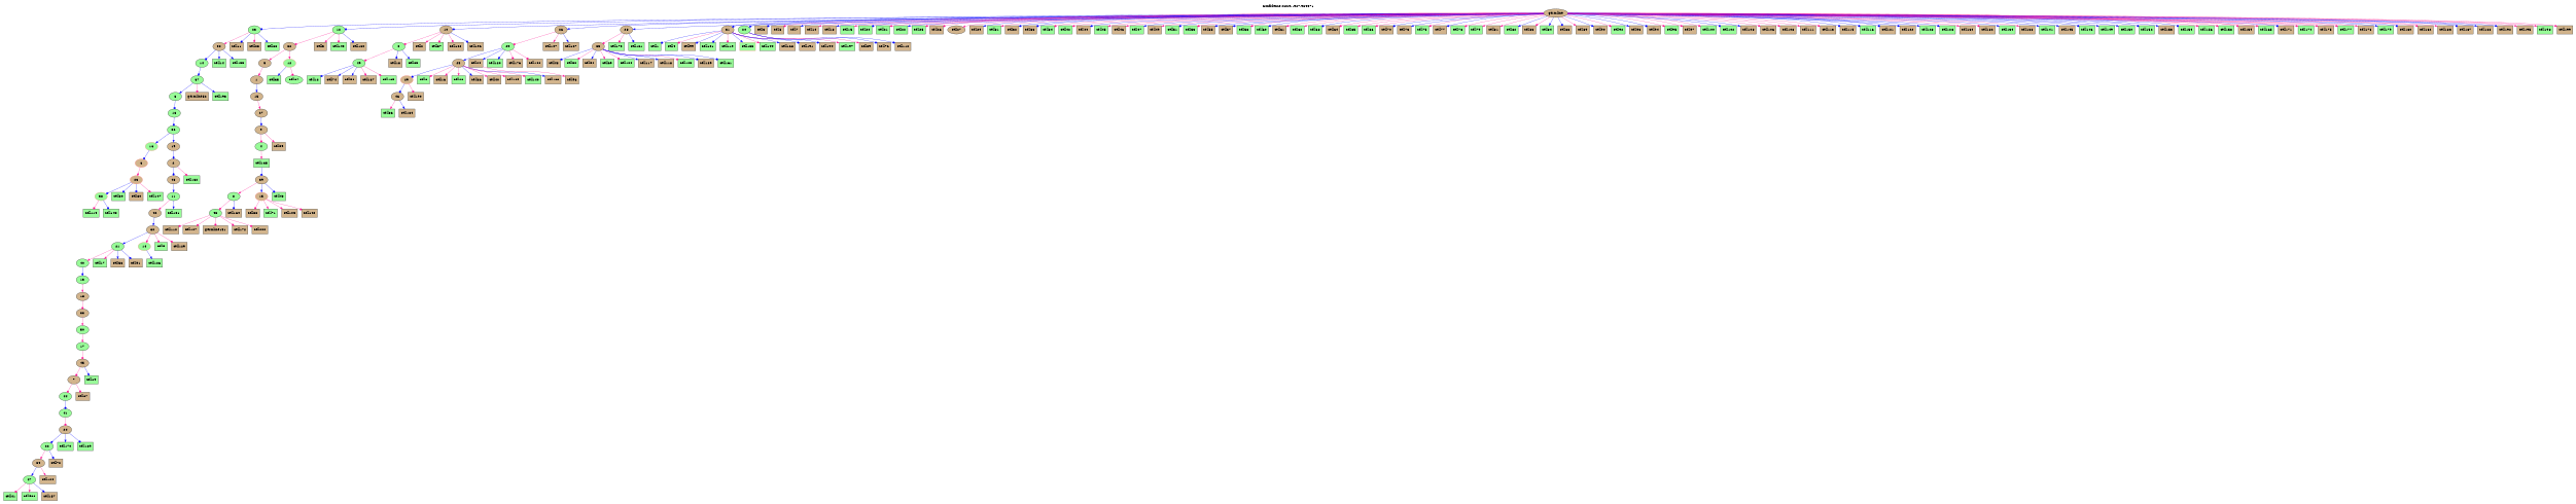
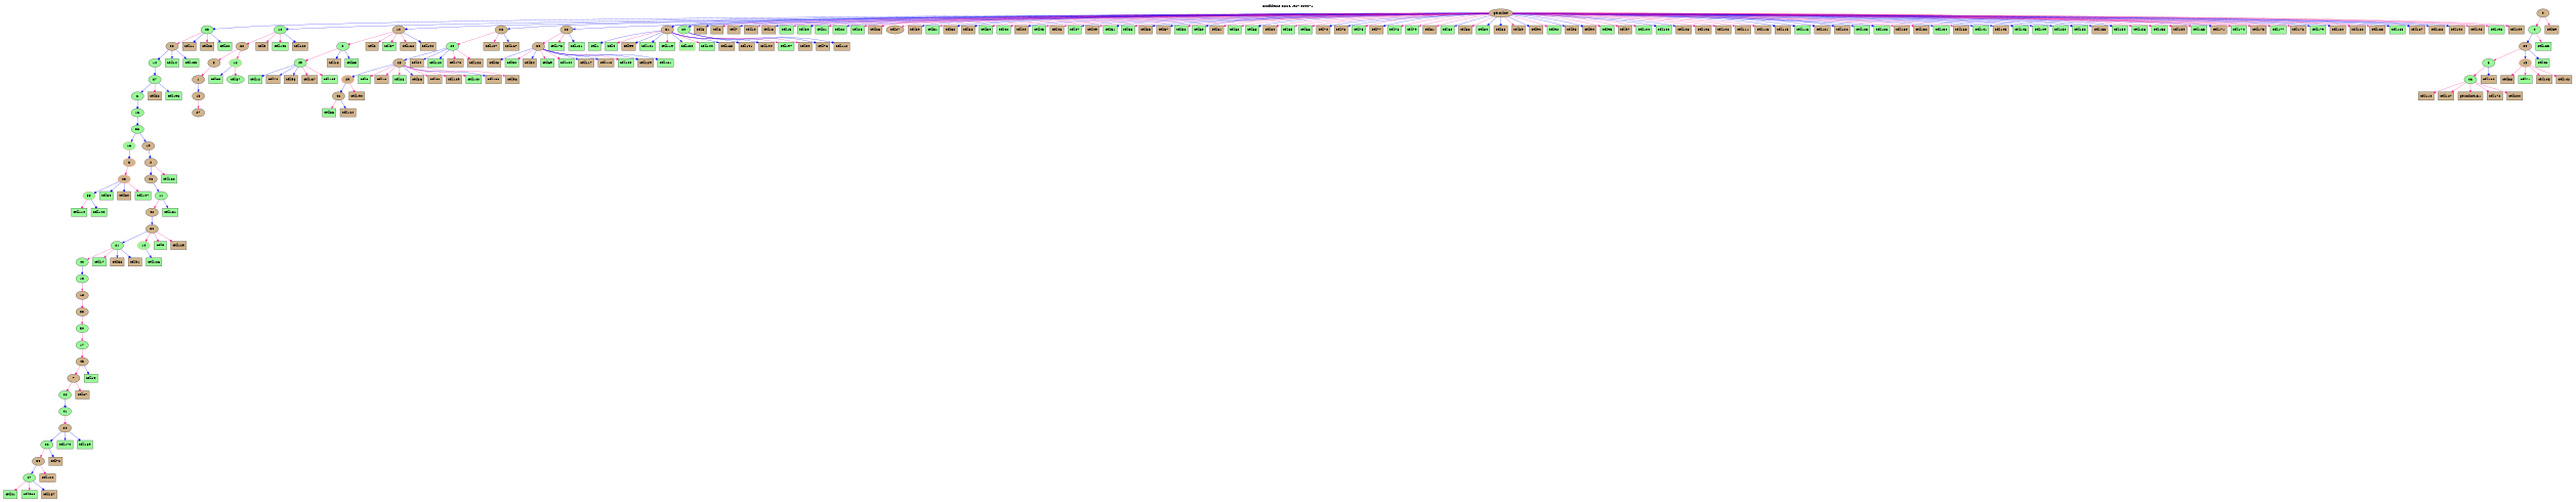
  digraph {
    label="Confidence score: -927.939571"
    labelloc=t
    node [fillcolor=tan style=filled shape=box]
    edge [arrowhead=normal color=blue]
    n1 [color=indianred1 label=23 shape=""]
    n2 [color=indianred1 fillcolor=palegreen label=38 shape=""]
    cell30 [fillcolor=palegreen]
    cell80
    cell147 [fillcolor=palegreen]
    cell114 [fillcolor=palegreen]
    cell148 [fillcolor=palegreen]
    n8 [color=indianred1 label=6 shape=""]
    n9 [color=indianred1 fillcolor=palegreen label=16 shape=""]
    n10 [label=34 shape=""]
    n11 [fillcolor=palegreen label=47 shape=""]
    cell124
    cell41 [fillcolor=palegreen]
    n14 [fillcolor=palegreen label=cell936]
    cell157
    n16 [fillcolor=palegreen label=22 shape=""]
    cell72
    n18 [label=24 shape=""]
    cell170 [fillcolor=palegreen]
    cell189 [fillcolor=palegreen]
    n21 [fillcolor=palegreen label=41 shape=""]
    n22 [fillcolor=palegreen label=44 shape=""]
    n23 [label=7 shape=""]
    cell67
    n25 [label=45 shape=""]
    cell19 [fillcolor=palegreen]
    n27 [fillcolor=palegreen label=17 shape=""]
    n28 [fillcolor=palegreen label=50 shape=""]
    n29 [label=33 shape=""]
    n30 [label=18 shape=""]
    n31 [fillcolor=palegreen label=13 shape=""]
    n32 [fillcolor=palegreen label=40 shape=""]
    n33 [fillcolor=palegreen label=21 shape=""]
    cell17 [fillcolor=palegreen]
    cell56
    cell91
    n37 [label=30 shape=""]
    n38 [color=indianred1 fillcolor=palegreen label=14 shape=""]
    cell9 [fillcolor=palegreen]
    cell129
    cell126 [fillcolor=palegreen]
    n42 [label=42 shape=""]
    n43 [fillcolor=palegreen label=11 shape=""]
    cell131 [fillcolor=palegreen]
    n45 [label=48 shape=""]
    n46 [label=2 shape=""]
    cell162 [fillcolor=palegreen]
    n48 [label=19 shape=""]
    n49 [fillcolor=palegreen label=36 shape=""]
    n50 [fillcolor=palegreen label=16 shape=""]
    n51 [fillcolor=palegreen label=6 shape=""]
    n52 [fillcolor=palegreen label=37 shape=""]
-   cell52 [label=germline52]
+   cell52
    cell193 [fillcolor=palegreen]
    n55 [fillcolor=palegreen label=14 shape=""]
    n56 [label=38 shape=""]
    cell14 [fillcolor=palegreen]
    cell155 [fillcolor=palegreen]
    n59 [fillcolor=palegreen label=23 shape=""]
    cell11
    cell23
    cell68 [fillcolor=palegreen]
    n63 [fillcolor=palegreen label=8 shape=""]
    n64 [fillcolor=palegreen label=43 shape=""]
    cell164
    cell110
    cell127
    n68 [label=germline151]
    cell172
    cell200
    n71 [label=39 shape=""]
    n72 [color=indianred1 label=15 shape=""]
    cell43 [fillcolor=palegreen]
    cell38
    cell71 [fillcolor=palegreen]
    cell105
    cell142
    n78 [fillcolor=palegreen label=4 shape=""]
    cell135 [fillcolor=palegreen]
    n80 [label=9 shape=""]
    cell59
    n82 [label=27 shape=""]
    n83 [label=15 shape=""]
    n84 [label=1 shape=""]
    n85 [label=5 shape=""]
    n86 [label=32 shape=""]
    n87 [color=indianred1 fillcolor=palegreen label=12 shape=""]
    cell35 [fillcolor=palegreen]
    cell87 [fillcolor=palegreen shape=ellipse]
    n90 [fillcolor=palegreen label=12 shape=""]
    cell5
    cell143 [fillcolor=palegreen]
    cell160
    n94 [fillcolor=palegreen label=3 shape=""]
    n95 [fillcolor=palegreen label=49 shape=""]
    cell18
    cell85 [fillcolor=palegreen]
    cell12 [fillcolor=palegreen]
    cell74
    cell98
    cell137
    cell169 [fillcolor=palegreen]
    n103 [label=10 shape=""]
    cell2
    cell37 [fillcolor=palegreen]
    cell166
    cell196
    n108 [color=indianred1 label=29 shape=""]
    n109 [label=46 shape=""]
    cell190
    cell86 [fillcolor=palegreen]
    cell184
    n113 [label=25 shape=""]
    cell8 [fillcolor=palegreen]
    cell16
    cell28 [fillcolor=palegreen]
    cell36
    cell40
    cell109
    cell140 [fillcolor=palegreen]
    cell163
    n122 [fillcolor=palegreen label=29 shape=""]
    cell24
    cell120 [fillcolor=palegreen]
    cell176
    cell186
    cell96
    n128 [label=26 shape=""]
    cell107
    cell167
    n131 [label=28 shape=""]
    n132 [label=35 shape=""]
    cell173 [fillcolor=palegreen]
    cell181 [fillcolor=palegreen]
    cell48
    cell50 [fillcolor=palegreen]
    cell54
    cell69 [fillcolor=palegreen]
    cell104 [fillcolor=palegreen]
    cell117
    cell118
    cell125 [fillcolor=palegreen]
    cell139
    cell161 [fillcolor=palegreen]
    n145 [label=germline shape=""]
    n146 [label=31 shape=""]
    n147 [fillcolor=palegreen label=20 shape=""]
    cell3
    cell6
    cell7
    cell10
    cell13
    cell15 [fillcolor=palegreen]
    cell20 [fillcolor=palegreen]
    cell21 [fillcolor=palegreen]
    cell22 [fillcolor=palegreen]
    cell25 [fillcolor=palegreen]
    cell26
    cell27 [shape=ellipse]
    cell29
    cell31 [fillcolor=palegreen]
    cell32
    cell33
    cell34 [fillcolor=palegreen]
    cell42 [fillcolor=palegreen]
    cell44
    cell45 [fillcolor=palegreen]
    cell46
    cell47 [fillcolor=palegreen]
    cell49
    cell51 [fillcolor=palegreen]
    cell53 [fillcolor=palegreen]
    cell55
    cell57
    cell58 [fillcolor=palegreen]
    cell60 [fillcolor=palegreen]
    cell61
    cell62 [fillcolor=palegreen]
    cell63 [fillcolor=palegreen]
    cell64
    cell65 [fillcolor=palegreen]
    cell66 [fillcolor=palegreen]
    cell70
    cell73
    cell75 [fillcolor=palegreen]
    cell77
    cell78 [fillcolor=palegreen]
    cell79 [fillcolor=palegreen]
    cell81
    cell82 [fillcolor=palegreen]
    cell83
    cell84 [fillcolor=palegreen]
    cell88
    cell89
    cell90
    cell92 [fillcolor=palegreen]
    cell93
    cell94
    cell95 [fillcolor=palegreen]
    cell97
    cell100 [fillcolor=palegreen]
    cell102 [fillcolor=palegreen]
    cell103
    cell106
    cell108
    cell111
    cell113
    cell115
    cell116 [fillcolor=palegreen]
    cell121
    cell122
    cell123 [fillcolor=palegreen]
    cell128 [fillcolor=palegreen]
    cell130
    cell132
    cell134 [fillcolor=palegreen]
    cell138
    cell141 [fillcolor=palegreen]
    cell145
    cell146 [fillcolor=palegreen]
    cell149 [fillcolor=palegreen]
    cell150 [fillcolor=palegreen]
    cell152 [fillcolor=palegreen]
    cell153
    cell154 [fillcolor=palegreen]
    cell156 [fillcolor=palegreen]
    cell158 [fillcolor=palegreen]
    cell159
    cell165 [fillcolor=palegreen]
    cell171
    cell174 [fillcolor=palegreen]
    cell175
    cell177 [fillcolor=palegreen]
    cell178
    cell179 [fillcolor=palegreen]
    cell180
    cell182
    cell183
+   cell185 [fillcolor=palegreen]
    cell187
    cell188
    cell192
    cell195
    cell198 [fillcolor=palegreen]
    cell199
    cell1 [fillcolor=palegreen]
    cell4 [fillcolor=palegreen]
    cell99
    cell101 [fillcolor=palegreen]
    cell119 [fillcolor=palegreen]
    cell133 [color=indianred1 fillcolor=palegreen]
    cell144 [fillcolor=palegreen]
    cell168
    cell191
    cell194
    cell197 [fillcolor=palegreen]
    cell39
    cell76
    cell112
    n1 -> n2 [arrowhead=diamond]
    n1 -> cell30 [arrowhead=dot]
    n1 -> cell80 [arrowhead=dot]
    n1 -> cell147 [arrowhead=diamond color=deeppink]
    n2 -> cell114 [arrowhead=dot color=deeppink]
    n2 -> cell148 [arrowhead=dot]
    n8 -> n1 [arrowhead=diamond color=deeppink]
    n9 -> n8 [arrowhead=dot]
    n10 -> n11
-   n10 -> cell124 [color=deeppink]
+   n10 -> cell124 [arrowhead=dot color=deeppink]
    n11 -> cell41 [arrowhead=dot color=deeppink]
    n11 -> n14 [color=deeppink]
    n11 -> cell157 [arrowhead=diamond]
    n16 -> n10 [color=deeppink]
    n16 -> cell72 [arrowhead=diamond]
    n18 -> n16 [arrowhead=diamond]
    n18 -> cell170
    n18 -> cell189 [arrowhead=dot]
    n21 -> n18 [arrowhead=dot color=deeppink]
    n22 -> n21 [arrowhead=dot]
    n23 -> n22 [arrowhead=dot color=deeppink]
    n23 -> cell67 [arrowhead=dot color=deeppink]
    n25 -> n23 [arrowhead=dot color=deeppink]
    n25 -> cell19 [arrowhead=diamond]
    n27 -> n25 [arrowhead=dot color=deeppink]
    n28 -> n27 [color=deeppink]
    n29 -> n28 [color=deeppink]
    n30 -> n29 [arrowhead=dot color=deeppink]
    n31 -> n30 [color=deeppink]
    n32 -> n31 [arrowhead=diamond]
    n33 -> n32 [color=deeppink]
    n33 -> cell17 [color=deeppink]
    n33 -> cell56
    n33 -> cell91 [arrowhead=diamond]
    n37 -> n33
    n37 -> n38 [arrowhead=diamond color=deeppink]
    n37 -> cell9 [arrowhead=dot color=deeppink]
    n37 -> cell129 [arrowhead=diamond color=deeppink]
    n38 -> cell126
    n42 -> n37
    n43 -> n42 [color=deeppink]
    n43 -> cell131
    n45 -> n43
    n46 -> n45 [arrowhead=diamond]
    n46 -> cell162 [arrowhead=diamond color=deeppink]
    n48 -> n46 [arrowhead=diamond]
    n49 -> n9
    n49 -> n48
    n50 -> n49 [arrowhead=dot]
    n51 -> n50 [arrowhead=dot]
    n52 -> n51
    n52 -> cell52 [arrowhead=dot color=deeppink]
    n52 -> cell193
    n55 -> n52 [arrowhead=diamond]
    n56 -> n55 [arrowhead=dot]
    n56 -> cell14
    n56 -> cell155
    n59 -> n56 [color=deeppink]
    n59 -> cell11 [arrowhead=dot]
    n59 -> cell23 [arrowhead=diamond color=deeppink]
    n59 -> cell68
    n63 -> n64 [arrowhead=diamond color=deeppink]
    n63 -> cell164 [arrowhead=dot]
    n64 -> cell110 [arrowhead=dot color=deeppink]
    n64 -> cell127 [arrowhead=dot color=deeppink]
    n64 -> n68 [arrowhead=dot color=deeppink]
    n64 -> cell172 [arrowhead=diamond color=deeppink]
    n64 -> cell200 [arrowhead=dot color=deeppink]
    n71 -> n63 [color=deeppink]
    n71 -> n72
    n71 -> cell43 [arrowhead=dot]
    n72 -> cell38 [arrowhead=dot color=deeppink]
    n72 -> cell71 [color=deeppink]
    n72 -> cell105 [color=deeppink]
    n72 -> cell142 [arrowhead=dot color=deeppink]
-   cell135 -> n71 [arrowhead=dot]
+   n78 -> n71 [arrowhead=dot]
    n78 -> cell135 [color=deeppink]
    n80 -> n78 [arrowhead=dot color=deeppink]
    n80 -> cell59 [color=deeppink]
-   n82 -> n80 [arrowhead=diamond]
    n83 -> n82 [color=deeppink]
    n84 -> n83
    n85 -> n84 [arrowhead=diamond color=deeppink]
    n86 -> n85 [color=deeppink]
    n86 -> n87 [color=deeppink]
    n87 -> cell35
    n87 -> cell87 [arrowhead=dot color=deeppink]
    n90 -> n86 [arrowhead=dot color=deeppink]
    n90 -> cell5 [color=deeppink]
    n90 -> cell143 [arrowhead=dot color=deeppink]
    n90 -> cell160 [arrowhead=dot]
    n94 -> n95 [arrowhead=diamond color=deeppink]
    n94 -> cell18 [arrowhead=diamond]
    n94 -> cell85
    n95 -> cell12 [arrowhead=dot]
    n95 -> cell74
    n95 -> cell98
    n95 -> cell137 [arrowhead=diamond color=deeppink]
    n95 -> cell169 [arrowhead=diamond color=deeppink]
    n103 -> n94 [arrowhead=dot color=deeppink]
    n103 -> cell2 [color=deeppink]
    n103 -> cell37 [arrowhead=dot color=deeppink]
    n103 -> cell166 [arrowhead=diamond color=deeppink]
    n103 -> cell196 [arrowhead=diamond]
    n108 -> n109 [arrowhead=dot]
    n108 -> cell190 [arrowhead=dot color=deeppink]
    n109 -> cell86 [color=deeppink]
    n109 -> cell184
    n113 -> n108 [arrowhead=dot]
    n113 -> cell8 [arrowhead=diamond color=deeppink]
    n113 -> cell16 [color=deeppink]
    n113 -> cell28 [color=deeppink]
    n113 -> cell36
    n113 -> cell40 [color=deeppink]
    n113 -> cell109 [arrowhead=diamond color=deeppink]
    n113 -> cell140 [arrowhead=diamond color=deeppink]
    n113 -> cell163
    n122 -> n113
    n122 -> cell24
    n122 -> cell120 [arrowhead=diamond]
    n122 -> cell176 [arrowhead=dot color=deeppink]
    n122 -> cell186 [arrowhead=dot color=deeppink]
    cell24 -> cell96 [color=deeppink]
    n128 -> n122 [arrowhead=dot color=deeppink]
    n128 -> cell107 [color=deeppink]
    n128 -> cell167
    n131 -> n132 [arrowhead=dot color=deeppink]
    n131 -> cell173 [arrowhead=dot color=deeppink]
    n131 -> cell181 [arrowhead=diamond]
    n132 -> cell48 [arrowhead=dot]
    n132 -> cell50 [arrowhead=dot color=deeppink]
    n132 -> cell54
    n132 -> cell69 [color=deeppink]
    n132 -> cell104 [arrowhead=dot color=deeppink]
    n132 -> cell117
    n132 -> cell118
    n132 -> cell125 [arrowhead=dot color=deeppink]
    n132 -> cell139 [arrowhead=dot]
    n132 -> cell161 [arrowhead=dot]
    n145 -> n59 [arrowhead=dot]
    n145 -> n90 [arrowhead=dot]
    n145 -> n103 [arrowhead=diamond]
    n145 -> n128
    n145 -> n131
    n145 -> n146 [arrowhead=dot]
    n145 -> n147 [arrowhead=diamond]
    n145 -> cell3 [arrowhead=dot]
    n145 -> cell6 [arrowhead=dot color=deeppink]
    n145 -> cell7
    n145 -> cell10 [color=deeppink]
    n145 -> cell13
    n145 -> cell15 [color=deeppink]
    n145 -> cell20 [arrowhead=dot]
    n145 -> cell21 [arrowhead=diamond color=deeppink]
    n145 -> cell22
    n145 -> cell25 [arrowhead=diamond color=deeppink]
    n145 -> cell26 [arrowhead=dot color=deeppink]
    n145 -> cell27 [color=deeppink]
    n145 -> cell29
    n145 -> cell31 [color=deeppink]
    n145 -> cell32 [arrowhead=diamond]
    n145 -> cell33 [arrowhead=dot]
    n145 -> cell34 [arrowhead=dot color=deeppink]
    n145 -> cell42 [arrowhead=diamond color=deeppink]
    n145 -> cell44 [arrowhead=diamond]
    n145 -> cell45 [color=deeppink]
    n145 -> cell46 [color=deeppink]
    n145 -> cell47
    n145 -> cell49 [color=deeppink]
    n145 -> cell51 [arrowhead=dot]
    n145 -> cell53 [arrowhead=diamond color=deeppink]
    n145 -> cell55 [arrowhead=diamond]
    n145 -> cell57 [arrowhead=diamond]
    n145 -> cell58 [arrowhead=diamond color=deeppink]
    n145 -> cell60 [arrowhead=diamond]
    n145 -> cell61 [arrowhead=diamond color=deeppink]
    n145 -> cell62 [color=deeppink]
    n145 -> cell63 [arrowhead=dot]
    n145 -> cell64 [arrowhead=dot color=deeppink]
    n145 -> cell65 [color=deeppink]
    n145 -> cell66 [arrowhead=diamond color=deeppink]
    n145 -> cell70 [arrowhead=dot]
    n145 -> cell73
    n145 -> cell75 [arrowhead=diamond color=deeppink]
    n145 -> cell77 [arrowhead=diamond]
    n145 -> cell78 [arrowhead=diamond color=deeppink]
    n145 -> cell79 [color=deeppink]
    n145 -> cell81 [color=deeppink]
    n145 -> cell82
    n145 -> cell83 [arrowhead=diamond color=deeppink]
    n145 -> cell84
    n145 -> cell88 [arrowhead=dot]
    n145 -> cell89 [color=deeppink]
    n145 -> cell90 [arrowhead=diamond]
    n145 -> cell92 [arrowhead=diamond color=deeppink]
    n145 -> cell93
    n145 -> cell94 [arrowhead=dot]
    n145 -> cell95 [arrowhead=diamond color=deeppink]
    n145 -> cell97 [arrowhead=diamond color=deeppink]
    n145 -> cell100 [arrowhead=diamond color=deeppink]
    n145 -> cell102 [arrowhead=dot]
    n145 -> cell103
    n145 -> cell106 [arrowhead=diamond color=deeppink]
    n145 -> cell108 [arrowhead=diamond color=deeppink]
    n145 -> cell111 [color=deeppink]
    n145 -> cell113 [arrowhead=diamond color=deeppink]
    n145 -> cell115 [arrowhead=dot]
    n145 -> cell116 [arrowhead=dot]
    n145 -> cell121 [arrowhead=dot]
    n145 -> cell122 [arrowhead=diamond]
    n145 -> cell123
    n145 -> cell128 [arrowhead=diamond]
    n145 -> cell130 [color=deeppink]
    n145 -> cell132 [arrowhead=dot color=deeppink]
    n145 -> cell134
    n145 -> cell138 [color=deeppink]
    n145 -> cell141
    n145 -> cell145
    n145 -> cell146 [arrowhead=dot]
    n145 -> cell149
    n145 -> cell150
    n145 -> cell152 [arrowhead=dot]
    n145 -> cell153
    n145 -> cell154 [arrowhead=dot]
    n145 -> cell156 [arrowhead=diamond color=deeppink]
    n145 -> cell158 [arrowhead=diamond color=deeppink]
    n145 -> cell159 [arrowhead=dot color=deeppink]
    n145 -> cell165 [arrowhead=diamond color=deeppink]
    n145 -> cell171 [arrowhead=dot]
    n145 -> cell174 [arrowhead=diamond color=deeppink]
    n145 -> cell175 [arrowhead=diamond color=deeppink]
    n145 -> cell177 [arrowhead=diamond color=deeppink]
    n145 -> cell178 [color=deeppink]
    n145 -> cell179
    n145 -> cell180 [arrowhead=dot]
    n145 -> cell182 [arrowhead=dot color=deeppink]
    n145 -> cell183 [color=deeppink]
+   n145 -> cell185 [arrowhead=diamond]
    n145 -> cell187 [arrowhead=dot]
    n145 -> cell188
    n145 -> cell192 [arrowhead=diamond]
    n145 -> cell195 [color=deeppink]
    n145 -> cell198 [color=deeppink]
    n145 -> cell199 [arrowhead=diamond color=deeppink]
    n146 -> cell1 [arrowhead=dot]
    n146 -> cell4 [arrowhead=diamond color=deeppink]
    n146 -> cell99 [arrowhead=diamond]
    n146 -> cell101 [arrowhead=dot]
    n146 -> cell119 [arrowhead=dot color=deeppink]
    n146 -> cell133
    n146 -> cell144 [color=deeppink]
    n146 -> cell168
    n146 -> cell191 [arrowhead=diamond]
    n146 -> cell194 [arrowhead=diamond]
    n146 -> cell197 [color=deeppink]
    n147 -> cell39 [color=deeppink]
    n147 -> cell76 [arrowhead=diamond]
    n147 -> cell112 [arrowhead=diamond]
  }
